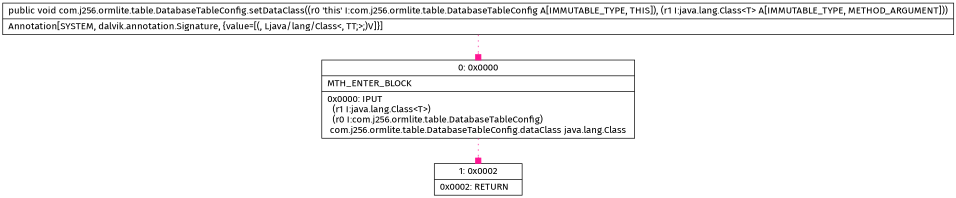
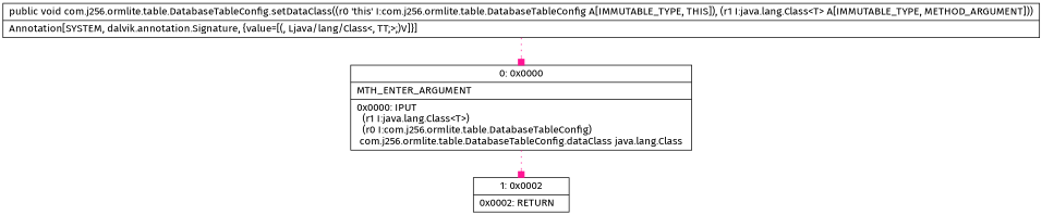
  digraph {
    fontname="Fira Sans"
    node [shape=record fontname="Fira Sans"]
    edge [color=deeppink style=dotted arrowhead=box fontname="Fira Sans"]
-   n1 [label="{0\:\ 0x0000|MTH_ENTER_BLOCK\l|0x0000: IPUT  \l  (r1 I:java.lang.Class\<T\>)\l  (r0 I:com.j256.ormlite.table.DatabaseTableConfig)\l com.j256.ormlite.table.DatabaseTableConfig.dataClass java.lang.Class \l}"]
+   n1 [label="{0\:\ 0x0000|MTH_ENTER_ARGUMENT\l|0x0000: IPUT  \l  (r1 I:java.lang.Class\<T\>)\l  (r0 I:com.j256.ormlite.table.DatabaseTableConfig)\l com.j256.ormlite.table.DatabaseTableConfig.dataClass java.lang.Class \l}"]
    n2 [label="{1\:\ 0x0002|0x0002: RETURN   \l}"]
    n3 [label="{public void com.j256.ormlite.table.DatabaseTableConfig.setDataClass((r0 'this' I:com.j256.ormlite.table.DatabaseTableConfig A[IMMUTABLE_TYPE, THIS]), (r1 I:java.lang.Class\<T\> A[IMMUTABLE_TYPE, METHOD_ARGUMENT]))  | Annotation[SYSTEM, dalvik.annotation.Signature, \{value=[(, Ljava\/lang\/Class\<, TT;\>;)V]\}]\l}"]
    n1 -> n2
    n3 -> n1
  }
